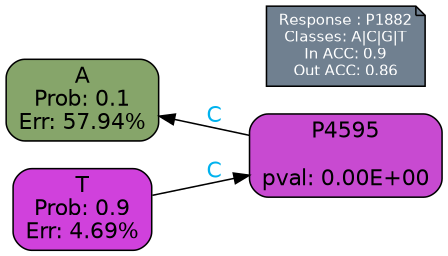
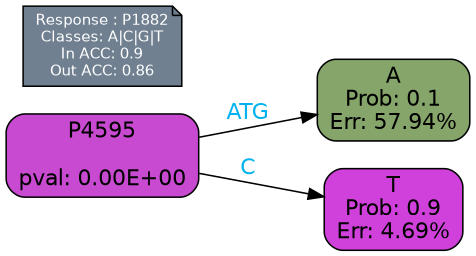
  digraph {
    rankdir=LR
    ranksep=equally
    splines=polylines
    node [color=black fontname=helvetica shape=box style="filled, rounded"]
    edge [fontcolor=deepskyblue2 fontname=helvetica]
    n1 [fillcolor="#86a56a" label="A\nProb: 0.1\nErr: 57.94%"]
    n2 [fillcolor="#d041dc" label="T\nProb: 0.9\nErr: 4.69%"]
    n3 [align=left fillcolor=slategray fontcolor=white fontsize=10 label="Response : P1882\nClasses: A|C|G|T\nIn ACC: 0.9\nOut ACC: 0.86\n" shape=note style=filled]
    n4 [fillcolor="#c84ad1" label="P4595\n\npval: 0.00E+00"]
    subgraph sub_1 {
      rank=same
      n1
      n2
    }
    subgraph sub_2 {
      rank=same
      n3
      n4
    }
-   n4 -> n1 [label=C]
-   n2 -> n4 [label=C]
+   n4 -> n1 [label=ATG]
+   n4 -> n2 [label=C]
  }
